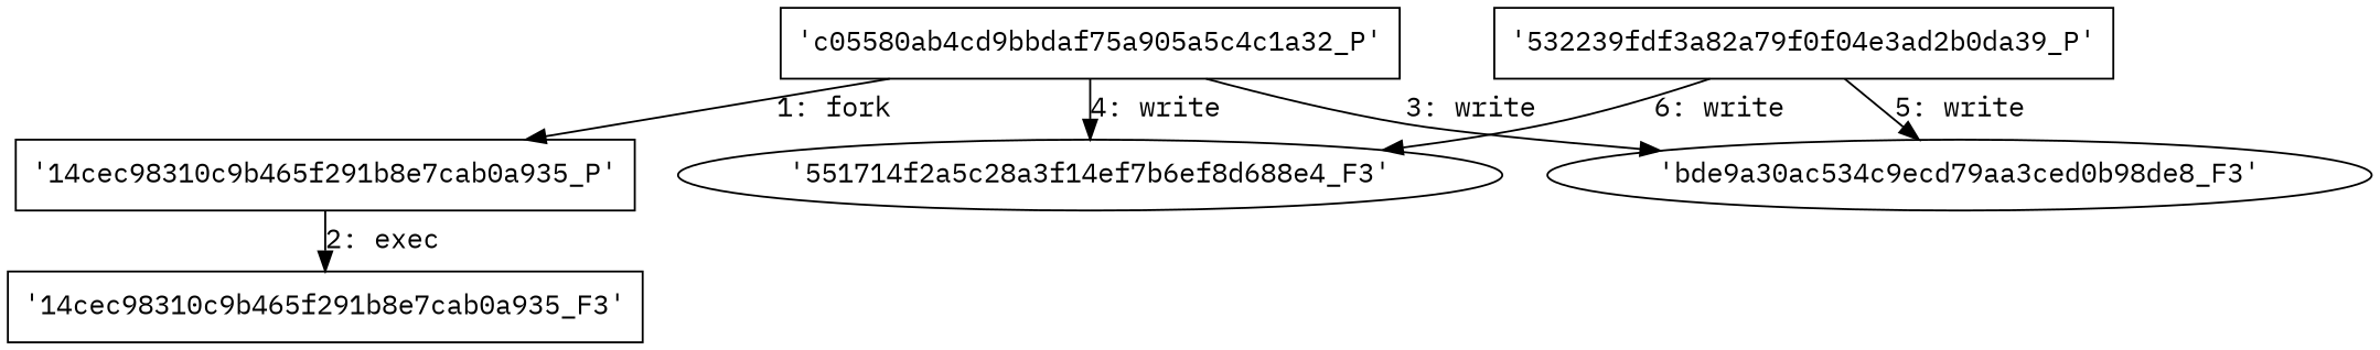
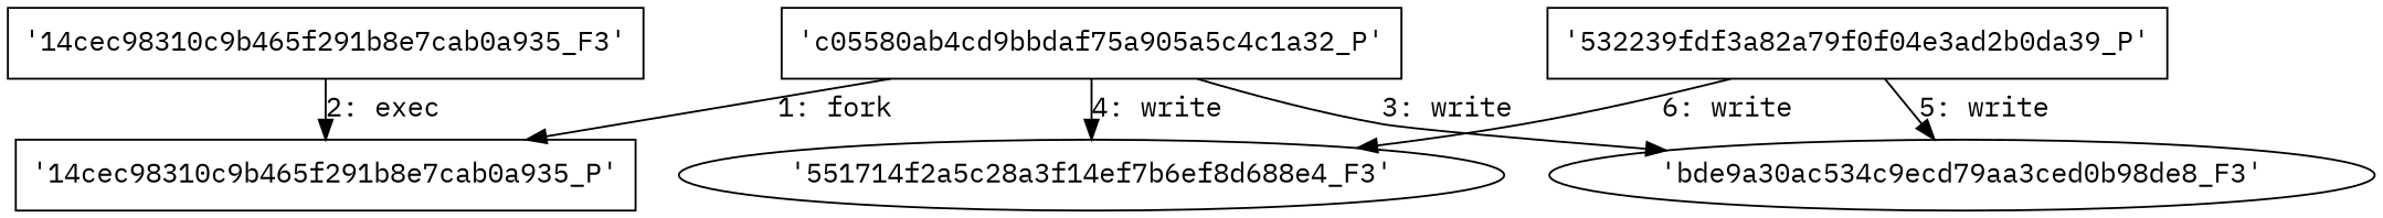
  digraph {
    engine=neato
    fixedsize=false
    fontname="IBM Plex Mono"
    fontsize=10
    nodesep=0.3
    rankdir=TB
    ranksep=0
    splines=true
    node [fontname="IBM Plex Mono" node_type=Process shape=box]
    edge [fontname="IBM Plex Mono"]
    "'c05580ab4cd9bbdaf75a905a5c4c1a32_P'"
    "'14cec98310c9b465f291b8e7cab0a935_P'"
    n3 [label="'bde9a30ac534c9ecd79aa3ced0b98de8_F3'" node_type=file shape=ellipse]
    "'551714f2a5c28a3f14ef7b6ef8d688e4_F3'" [node_type=file shape=ellipse]
    "'14cec98310c9b465f291b8e7cab0a935_F3'" [node_type=File]
    "'532239fdf3a82a79f0f04e3ad2b0da39_P'"
    "'c05580ab4cd9bbdaf75a905a5c4c1a32_P'" -> "'14cec98310c9b465f291b8e7cab0a935_P'" [label="1: fork"]
    "'c05580ab4cd9bbdaf75a905a5c4c1a32_P'" -> n3 [label="3: write"]
    "'c05580ab4cd9bbdaf75a905a5c4c1a32_P'" -> "'551714f2a5c28a3f14ef7b6ef8d688e4_F3'" [label="4: write"]
-   "'14cec98310c9b465f291b8e7cab0a935_P'" -> "'14cec98310c9b465f291b8e7cab0a935_F3'" [label="2: exec"]
+   "'14cec98310c9b465f291b8e7cab0a935_F3'" -> "'14cec98310c9b465f291b8e7cab0a935_P'" [label="2: exec"]
    "'532239fdf3a82a79f0f04e3ad2b0da39_P'" -> n3 [label="5: write"]
    "'532239fdf3a82a79f0f04e3ad2b0da39_P'" -> "'551714f2a5c28a3f14ef7b6ef8d688e4_F3'" [label="6: write"]
  }
